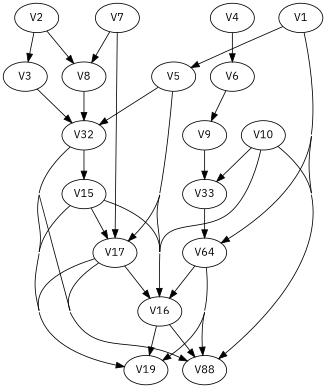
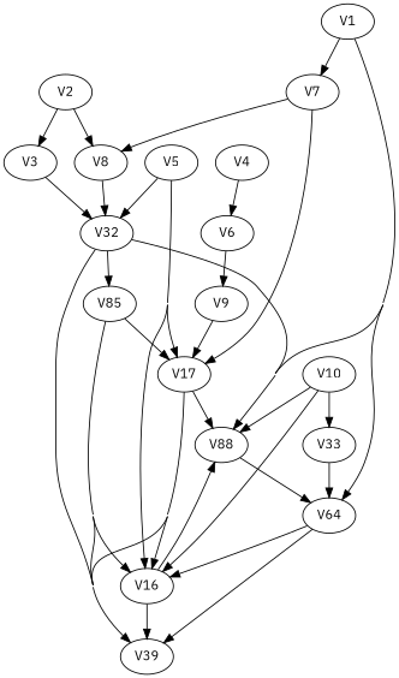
  strict digraph {
    concentrate=True
    fontname="IBM Plex Sans"
    node [fontname="IBM Plex Sans"]
    edge [fontname="IBM Plex Sans"]
    V2
    V3
    V8
    n4 [label=V32]
    V1
    V7
    n7 [label=V64]
    n8 [label=V88]
    V17
    V16
-   V19
-   V15
+   V19 [label=V39]
+   V15 [label=V85]
    V4
    V6
    V9
    V5
    n17 [label=V33]
    V10
    V2 -> V3
    V2 -> V8
    V3 -> n4
    V8 -> n4
    n4 -> n8
    n4 -> V19
    n4 -> V15
-   V1 -> V5
+   V1 -> V7
    V1 -> n7
    V1 -> n8
    V7 -> V8
    V7 -> V17
-   n7 -> n8
+   n8 -> n7
    n7 -> V16
    n7 -> V19
    V17 -> n8
    V17 -> V16
    V17 -> V19
    V16 -> n8
    V16 -> V19
    V15 -> V17
    V15 -> V16
    V15 -> V19
    V4 -> V6
    V6 -> V9
-   V9 -> n17
+   V9 -> V17
    V5 -> n4
    V5 -> V17
    V5 -> V16
    n17 -> n7
    V10 -> n8
    V10 -> V16
    V10 -> n17
  }
